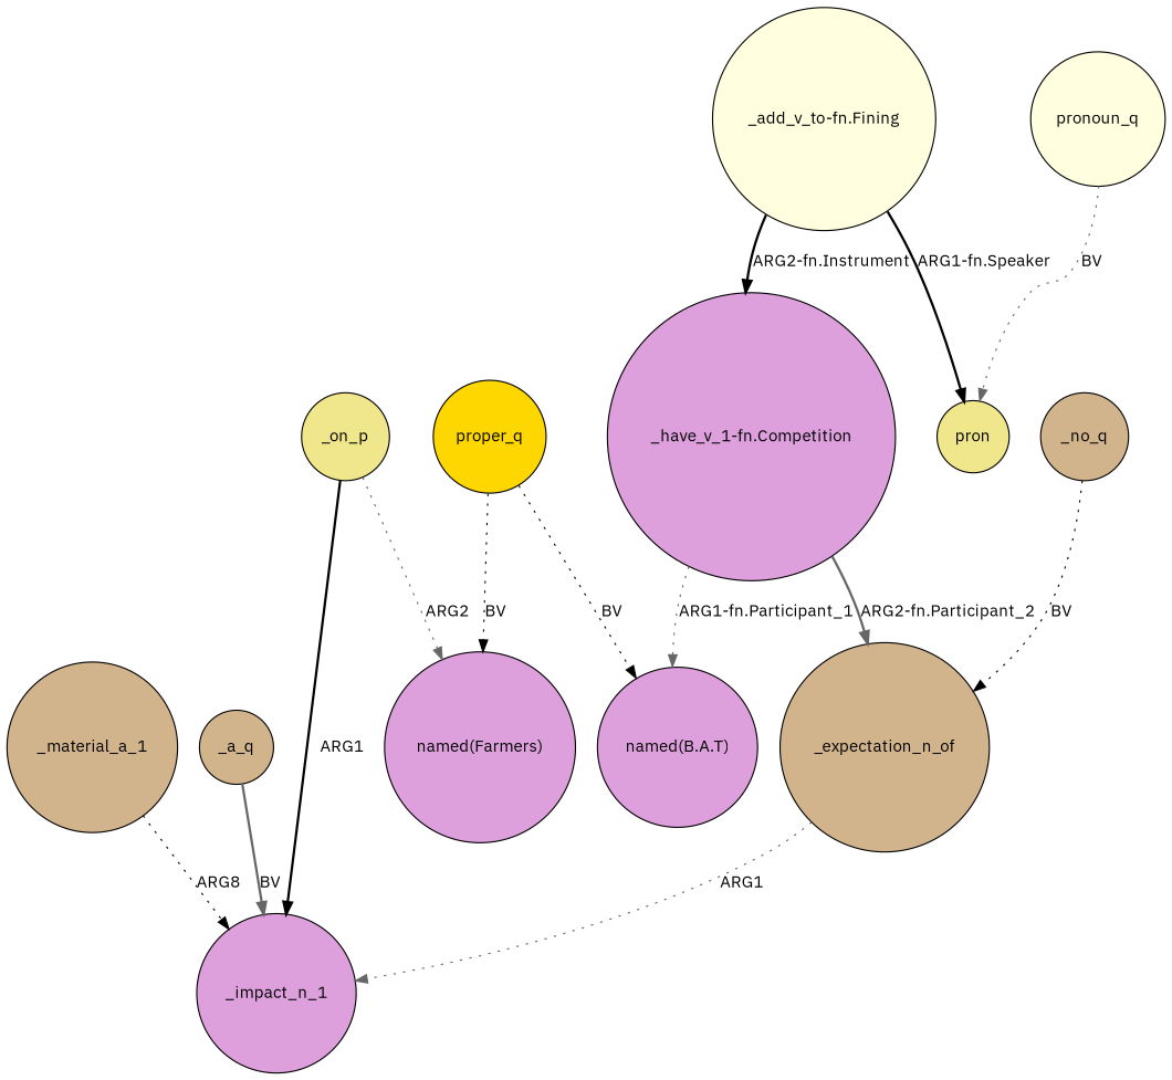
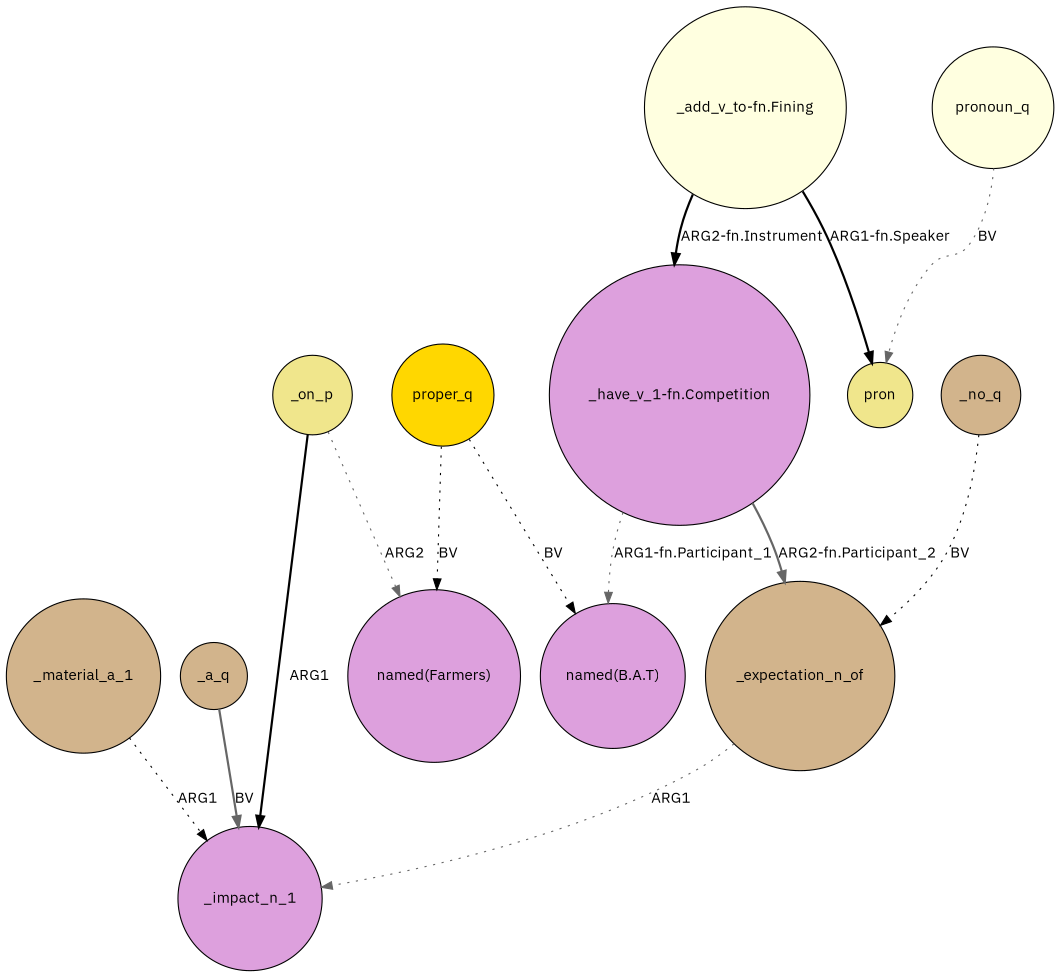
  digraph {
    fontname="IBM Plex Sans"
    node [fillcolor=tan fontname="IBM Plex Sans" shape=circle style=filled]
    edge [color=black fontname="IBM Plex Sans" style=dotted]
    _expectation_n_of
    "_have_v_1-fn.Competition" [fillcolor=plum]
    "named(B.A.T)" [fillcolor=plum]
    _impact_n_1 [fillcolor=plum]
    _material_a_1
    proper_q [fillcolor=gold]
    "named(Farmers)" [fillcolor=plum]
    _a_q
    _on_p [fillcolor=khaki]
    "_add_v_to-fn.Fining" [fillcolor=lightyellow]
    pron [fillcolor=khaki]
    pronoun_q [fillcolor=lightyellow]
    _no_q
    _expectation_n_of -> _impact_n_1 [color=gray40 label=ARG1]
    "_have_v_1-fn.Competition" -> _expectation_n_of [color=gray40 label="ARG2-fn.Participant_2" style=bold]
    "_have_v_1-fn.Competition" -> "named(B.A.T)" [color=gray40 label="ARG1-fn.Participant_1"]
-   _material_a_1 -> _impact_n_1 [label=ARG8]
+   _material_a_1 -> _impact_n_1 [label=ARG1]
    proper_q -> "named(B.A.T)" [label=BV]
    proper_q -> "named(Farmers)" [label=BV]
    _a_q -> _impact_n_1 [color=gray40 label=BV style=bold]
    _on_p -> _impact_n_1 [label=ARG1 style=bold]
    _on_p -> "named(Farmers)" [color=gray40 label=ARG2]
    "_add_v_to-fn.Fining" -> "_have_v_1-fn.Competition" [label="ARG2-fn.Instrument" style=bold]
    "_add_v_to-fn.Fining" -> pron [label="ARG1-fn.Speaker" style=bold]
    pronoun_q -> pron [color=gray40 label=BV]
    _no_q -> _expectation_n_of [label=BV]
  }
